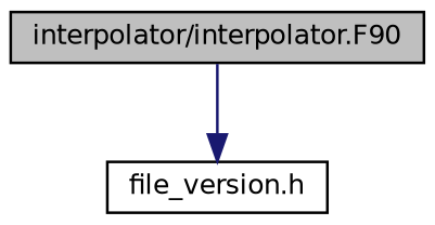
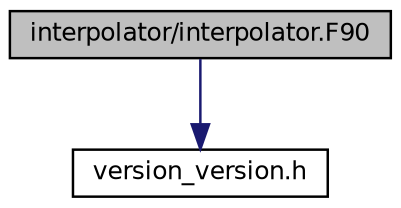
  digraph {
    node [color=black fontname=Helvetica fontsize=10 shape=record style=filled]
    n1 [fillcolor=grey75 fontcolor=black height=0.2 label="interpolator/interpolator.F90" width=0.4]
-   n2 [fillcolor=white height=0.2 label="file_version.h" width=0.4]
+   n2 [fillcolor=white height=0.2 label="version_version.h" width=0.4]
    n1 -> n2 [color=midnightblue fontname=Helvetica fontsize=10 labelfontname=Helvetica labelfontsize=10 style=solid]
  }
